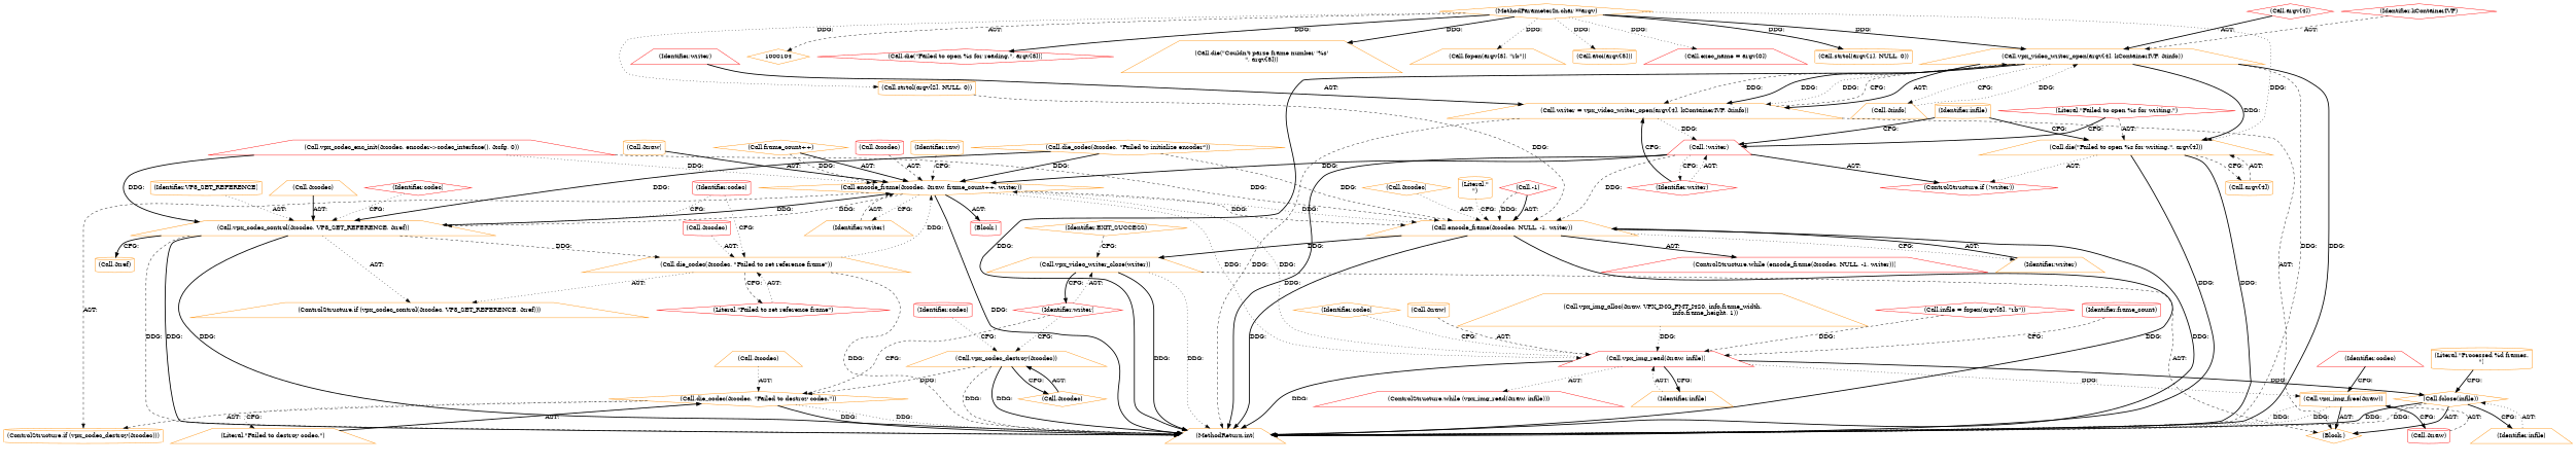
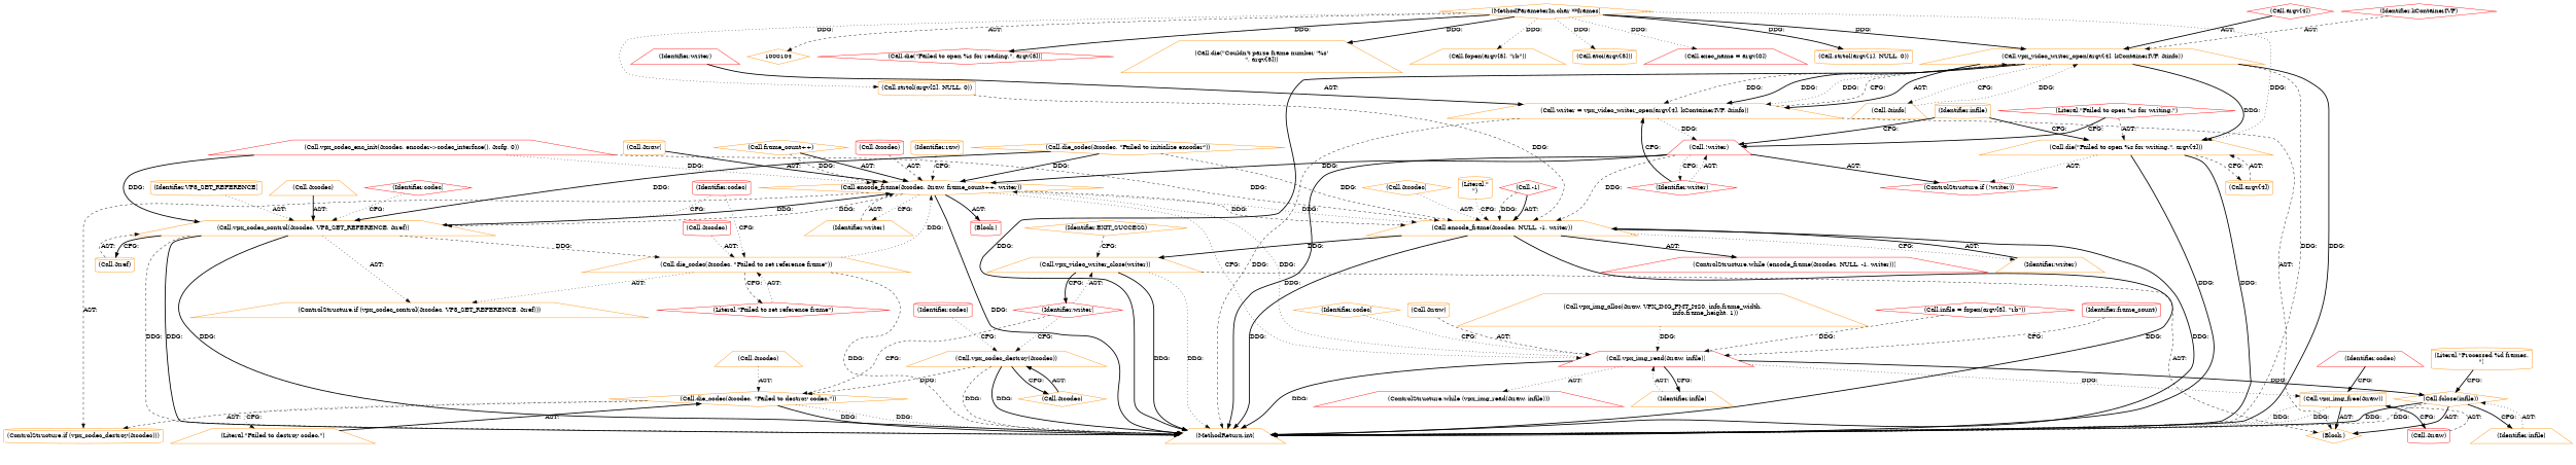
  digraph {
    node [color=darkorange shape=trapezium]
    edge [style=bold]
    n1 [label="(Call,vpx_video_writer_open(argv[4], kContainerIVF, &info))"]
    n2 [label="(Call,writer = vpx_video_writer_open(argv[4], kContainerIVF, &info))"]
    n3 [label="(Call,die(\"Failed to open %s for writing.\", argv[4]))"]
    n4 [label="(Call,&info)"]
    n5 [label="(MethodReturn,int)"]
    n6 [color=red label="(Call,!writer)"]
    n7 [label="(Block,)" shape=diamond]
    n8 [color=red label="(ControlStructure,if (!writer))" shape=diamond]
    n9 [label="(Call,argv[4])" shape=cylinder]
-   n10 [label="(MethodParameterIn,char **argv)" shape=diamond]
+   n10 [label="(MethodParameterIn,char **frames)" shape=diamond]
    n11 [color=red label="(Call,die(\"Failed to open %s for reading.\", argv[3]))" shape=diamond]
    n12 [label="(Call,die(\"Couldn't parse frame number '%s'\n\", argv[5]))"]
    n13 [label="(Call,fopen(argv[3], \"rb\"))"]
    n14 [label="(Call,atoi(argv[5]))" shape=cylinder]
    n15 [color=red label="(Call,exec_name = argv[0])"]
    n16 [label="(Call,strtol(argv[1], NULL, 0))" shape=cylinder]
    n17 [label="(Call,strtol(argv[2], NULL, 0))" shape=cylinder]
    1000104 [shape=diamond]
    n19 [label="(Call,encode_frame(&codec, NULL, -1, writer))"]
    n20 [label="(Call,encode_frame(&codec, &raw, frame_count++, writer))" shape=diamond]
    n21 [color=red label="(Identifier,writer)" shape=diamond]
    n22 [color=red label="(Call,vpx_img_read(&raw, infile))"]
    n23 [label="(Call,vpx_codec_control(&codec, VP8_SET_REFERENCE, &ref))"]
    n24 [label="(Identifier,writer)"]
    n25 [color=red label="(Block,)" shape=cylinder]
    n26 [label="(ControlStructure,if (vpx_codec_destroy(&codec)))" shape=cylinder]
    n27 [label="(Call,vpx_video_writer_close(writer))"]
    n28 [label="(Identifier,writer)"]
    n29 [color=red label="(ControlStructure,while (encode_frame(&codec, NULL, -1, writer)))"]
    n30 [label="(Call,fclose(infile))" shape=diamond]
    n31 [label="(Call,vpx_img_free(&raw))" shape=cylinder]
    n32 [label="(Identifier,infile)"]
    n33 [color=red label="(ControlStructure,while (vpx_img_read(&raw, infile)))"]
    n34 [label="(Call,die_codec(&codec, \"Failed to set reference frame\"))"]
    n35 [label="(Call,&ref)" shape=cylinder]
    n36 [label="(ControlStructure,if (vpx_codec_control(&codec, VP8_SET_REFERENCE, &ref)))"]
    n37 [label="(Identifier,infile)"]
    n38 [color=red label="(Call,&raw)" shape=cylinder]
    n39 [color=red label="(Literal,\"Failed to set reference frame\")" shape=diamond]
    n40 [label="(Call,vpx_codec_destroy(&codec))"]
    n41 [label="(Call,die_codec(&codec, \"Failed to destroy codec.\"))" shape=diamond]
    n42 [label="(Call,&codec)" shape=diamond]
    n43 [color=red label="(Identifier,writer)" shape=diamond]
    n44 [label="(Literal,\"Failed to destroy codec.\")"]
    n45 [color=red label="(Call,&codec)" shape=cylinder]
    n46 [label="(Identifier,codec)" shape=diamond]
    n47 [color=red label="(Identifier,kContainerIVF)" shape=diamond]
    n48 [label="(Call,&raw)" shape=cylinder]
    n49 [color=red label="(Identifier,codec)" shape=cylinder]
    n50 [label="(Identifier,VP8_SET_REFERENCE)" shape=cylinder]
    n51 [label="(Call,&codec)" shape=diamond]
    n52 [label="(Call,&codec)"]
    n53 [color=red label="(Call,&codec)" shape=cylinder]
    n54 [label="(Identifier,EXIT_SUCCESS)" shape=diamond]
    n55 [label="(Literal,\"Processed %d frames.\n\")" shape=cylinder]
    n56 [color=red label="(Identifier,codec)"]
    n57 [label="(Call,&raw)" shape=cylinder]
    n58 [color=red label="(Call,argv[4])" shape=diamond]
    n59 [color=red label="(Literal,\"Failed to open %s for writing.\")" shape=diamond]
    n60 [label="(Identifier,infile)" shape=cylinder]
    n61 [label="(Call,vpx_img_alloc(&raw, VPX_IMG_FMT_I420, info.frame_width,\n                                             info.frame_height, 1))"]
    n62 [label="(Identifier,raw)" shape=cylinder]
    n63 [color=red label="(Identifier,codec)" shape=diamond]
    n64 [label="(Call,frame_count++)" shape=diamond]
    n65 [color=red label="(Call,infile = fopen(argv[3], \"rb\"))" shape=diamond]
    n66 [label="(Literal,\"\n\")" shape=cylinder]
    n67 [color=red label="(Identifier,writer)"]
    n68 [color=red label="(Call,-1)" shape=diamond]
    n69 [color=red label="(Identifier,frame_count)" shape=cylinder]
    n70 [color=red label="(Identifier,codec)" shape=cylinder]
    n71 [label="(Call,&codec)"]
    n72 [color=red label="(Call,vpx_codec_enc_init(&codec, encoder->codec_interface(), &cfg, 0))"]
    n73 [label="(Call,die_codec(&codec, \"Failed to initialize encoder\"))" shape=diamond]
    n1 -> n2 [label="AST: "]
    n1 -> n2 [label="DDG: " style=dashed]
    n1 -> n2 [label="DDG: "]
    n1 -> n2 [label="DDG: " style=dotted]
    n1 -> n3 [label="DDG: "]
    n1 -> n4 [label="CFG: " style=dotted]
    n1 -> n5 [label="DDG: "]
    n1 -> n5 [label="DDG: "]
    n1 -> n5 [label="DDG: " style=dashed]
    n2 -> n1 [label="CFG: " style=dashed]
    n2 -> n5 [label="DDG: " style=dashed]
    n2 -> n6 [label="DDG: " style=dotted]
    n2 -> n7 [label="AST: " style=dashed]
    n3 -> n5 [label="DDG: "]
    n3 -> n5 [label="DDG: "]
    n3 -> n8 [label="AST: " style=dotted]
    n3 -> n9 [label="CFG: " style=dashed]
    n4 -> n1 [label="DDG: " style=dotted]
    n6 -> n5 [label="DDG: "]
    n6 -> n8 [label="AST: "]
    n6 -> n19 [label="DDG: " style=dashed]
    n6 -> n20 [label="DDG: "]
    n6 -> n21 [label="CFG: " style=dotted]
    n9 -> n3 [label="AST: " style=dashed]
    n10 -> n1 [label="DDG: "]
    n10 -> n3 [label="DDG: " style=dotted]
    n10 -> n11 [label="DDG: "]
    n10 -> n12 [label="DDG: "]
    n10 -> n13 [label="DDG: " style=dotted]
    n10 -> n14 [label="DDG: " style=dotted]
    n10 -> n15 [label="DDG: " style=dotted]
    n10 -> n16 [label="DDG: "]
    n10 -> n17 [label="DDG: " style=dotted]
    n10 -> 1000104 [label="AST: " style=dashed]
    n17 -> n19 [label="DDG: " style=dashed]
    n19 -> n5 [label="DDG: "]
    n19 -> n5 [label="DDG: "]
    n19 -> n5 [label="DDG: "]
    n19 -> n27 [label="DDG: "]
    n19 -> n28 [label="CFG: " style=dotted]
    n19 -> n29 [label="AST: "]
    n20 -> n5 [label="DDG: "]
    n20 -> n19 [label="DDG: " style=dotted]
    n20 -> n19 [label="DDG: " style=dashed]
-   n20 -> n22 [label="DDG: " style=dotted]
+   n20 -> n22 [label="CFG: " style=dotted]
    n20 -> n23 [label="DDG: " style=dashed]
    n20 -> n24 [label="CFG: " style=dotted]
    n20 -> n25 [label="AST: "]
    n20 -> n26 [label="AST: " style=dashed]
    n21 -> n2 [label="CFG: "]
    n21 -> n6 [label="AST: " style=dotted]
    n22 -> n5 [label="DDG: "]
    n22 -> n20 [label="DDG: " style=dotted]
    n22 -> n30 [label="DDG: "]
    n22 -> n31 [label="DDG: " style=dotted]
    n22 -> n32 [label="CFG: "]
    n22 -> n33 [label="AST: " style=dotted]
    n23 -> n5 [label="DDG: "]
    n23 -> n5 [label="DDG: "]
    n23 -> n5 [label="DDG: " style=dashed]
    n23 -> n20 [label="DDG: "]
    n23 -> n34 [label="DDG: " style=dashed]
    n23 -> n35 [label="CFG: "]
    n23 -> n36 [label="AST: " style=dotted]
    n24 -> n20 [label="AST: " style=dashed]
    n27 -> n5 [label="DDG: "]
    n27 -> n5 [label="DDG: " style=dotted]
    n27 -> n7 [label="AST: " style=dashed]
    n27 -> n43 [label="CFG: "]
    n28 -> n19 [label="AST: "]
    n30 -> n5 [label="DDG: " style=dashed]
    n30 -> n5 [label="DDG: "]
    n30 -> n7 [label="AST: "]
    n30 -> n37 [label="CFG: "]
    n31 -> n5 [label="DDG: " style=dotted]
    n31 -> n5 [label="DDG: " style=dotted]
    n31 -> n7 [label="AST: "]
    n31 -> n38 [label="CFG: "]
    n32 -> n22 [label="AST: " style=dotted]
    n34 -> n5 [label="DDG: " style=dashed]
    n34 -> n20 [label="DDG: " style=dotted]
    n34 -> n36 [label="AST: " style=dotted]
    n34 -> n39 [label="CFG: " style=dashed]
+   n35 -> n23 [label="AST: " style=dashed]
    n37 -> n30 [label="AST: " style=dotted]
    n38 -> n31 [label="AST: " style=dashed]
    n39 -> n34 [label="AST: " style=dotted]
    n40 -> n5 [label="DDG: " style=dashed]
    n40 -> n5 [label="DDG: "]
    n40 -> n41 [label="DDG: " style=dashed]
    n40 -> n42 [label="CFG: "]
    n41 -> n5 [label="DDG: "]
    n41 -> n5 [label="DDG: " style=dotted]
    n41 -> n26 [label="AST: " style=dashed]
    n41 -> n44 [label="CFG: " style=dotted]
    n42 -> n40 [label="AST: "]
    n43 -> n27 [label="AST: " style=dotted]
    n43 -> n40 [label="CFG: " style=dotted]
    n43 -> n41 [label="CFG: " style=dashed]
    n44 -> n41 [label="AST: "]
    n45 -> n34 [label="AST: " style=dotted]
    n46 -> n22 [label="CFG: " style=dotted]
    n47 -> n1 [label="AST: " style=dashed]
    n48 -> n20 [label="AST: "]
    n49 -> n40 [label="CFG: " style=dotted]
    n50 -> n23 [label="AST: " style=dotted]
    n51 -> n19 [label="AST: " style=dotted]
    n52 -> n23 [label="AST: "]
    n53 -> n20 [label="AST: " style=dashed]
    n54 -> n27 [label="CFG: " style=dashed]
    n55 -> n30 [label="CFG: "]
    n56 -> n31 [label="CFG: "]
    n57 -> n22 [label="AST: " style=dashed]
    n58 -> n1 [label="AST: "]
    n59 -> n3 [label="AST: " style=dashed]
    n59 -> n6 [label="CFG: "]
    n60 -> n3 [label="CFG: "]
    n60 -> n6 [label="CFG: "]
    n61 -> n22 [label="DDG: " style=dotted]
    n62 -> n20 [label="CFG: " style=dashed]
    n63 -> n23 [label="CFG: " style=dotted]
    n64 -> n20 [label="AST: "]
    n64 -> n20 [label="DDG: " style=dashed]
    n65 -> n22 [label="DDG: " style=dashed]
    n66 -> n19 [label="CFG: " style=dotted]
    n67 -> n2 [label="AST: "]
    n68 -> n19 [label="AST: "]
    n68 -> n19 [label="DDG: " style=dashed]
    n69 -> n22 [label="CFG: " style=dashed]
    n70 -> n23 [label="CFG: " style=dotted]
    n70 -> n34 [label="CFG: " style=dotted]
    n71 -> n41 [label="AST: " style=dotted]
    n72 -> n19 [label="DDG: " style=dashed]
    n72 -> n20 [label="DDG: " style=dotted]
    n72 -> n23 [label="DDG: "]
    n73 -> n19 [label="DDG: " style=dashed]
    n73 -> n20 [label="DDG: "]
    n73 -> n23 [label="DDG: "]
  }
